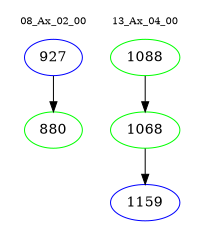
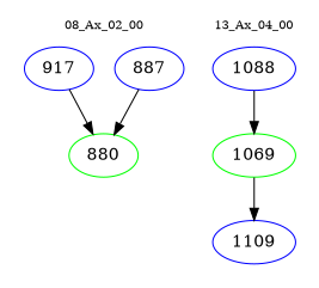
  digraph {
    node [color=blue]
    edge [color=black]
+   n1 [label=887]
    n2 [color=green label=880]
-   n3 [label=927]
-   n4 [color=green label=1088]
-   n5 [color=green label=1068]
-   n6 [label=1159]
+   n3 [label=917]
+   n4 [label=1088]
+   n5 [color=green label=1069]
+   n6 [label=1109]
    subgraph cluster_1 {
      color=white
      fontsize=10
      label="08_Ax_02_00"
+     n1
      n2
      n3
    }
    subgraph cluster_2 {
      color=white
      fontsize=10
      label="13_Ax_04_00"
      n4
      n5
      n6
    }
+   n1 -> n2
    n3 -> n2
    n4 -> n5
    n5 -> n6
  }
